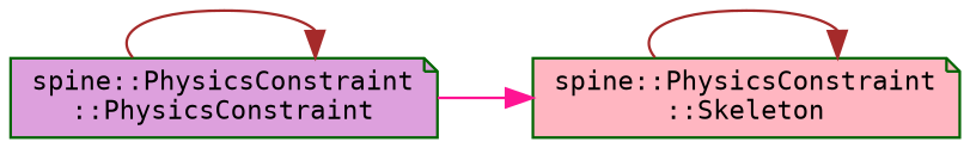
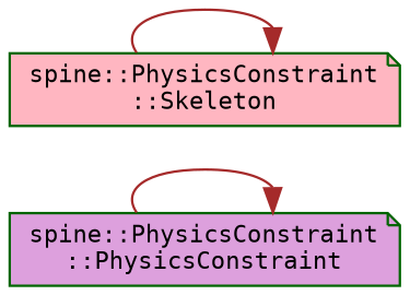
  digraph {
    rankdir=LR
    fontname="DejaVu Sans Mono"
    node [color=darkgreen fontname="DejaVu Sans Mono" fontsize=10 shape=note style=filled]
    edge [color=brown fontname="DejaVu Sans Mono" fontsize=10 labelfontname=Helvetica labelfontsize=10 style=solid]
    n1 [fillcolor=plum fontcolor=black height=0.2 label="spine::PhysicsConstraint\l::PhysicsConstraint" width=0.4]
    n2 [fillcolor=lightpink height=0.2 label="spine::PhysicsConstraint\l::Skeleton" width=0.4]
    n1 -> n1
-   n1 -> n2 [color=deeppink]
    n2 -> n2
  }
